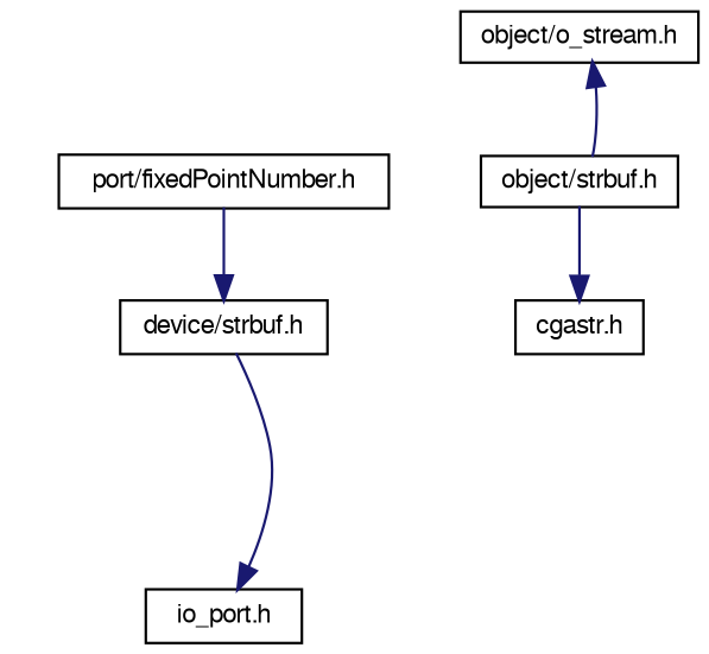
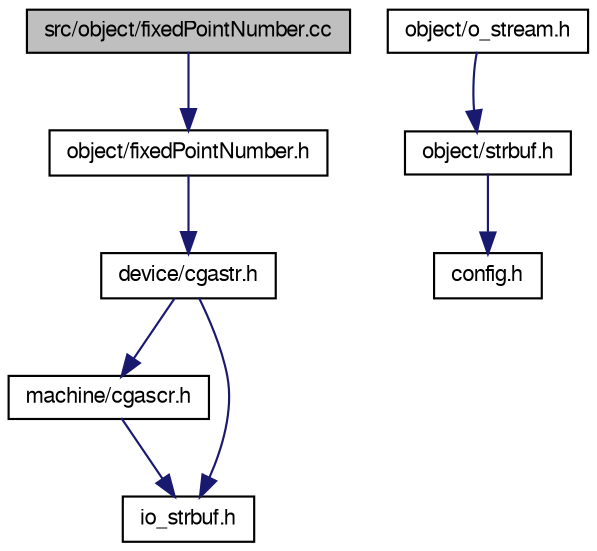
  digraph {
    node [color=black fontname=FreeSans fontsize=10 shape=record]
    edge [color=midnightblue fontname=FreeSans fontsize=10 labelfontname=FreeSans labelfontsize=10 style=solid]
-   n2 [height=0.2 label="port/fixedPointNumber.h" width=0.4]
-   n3 [height=0.2 label="device/strbuf.h" width=0.4]
-   n5 [height=0.2 label="io_port.h" width=0.4]
+   n1 [fillcolor=grey75 fontcolor=black height=0.2 label="src/object/fixedPointNumber.cc" style=filled width=0.4]
+   n2 [height=0.2 label="object/fixedPointNumber.h" width=0.4]
+   n3 [height=0.2 label="device/cgastr.h" width=0.4]
+   n4 [height=0.2 label="machine/cgascr.h" width=0.4]
+   n5 [height=0.2 label="io_strbuf.h" width=0.4]
    n6 [height=0.2 label="object/o_stream.h" width=0.4]
    n7 [height=0.2 label="object/strbuf.h" width=0.4]
-   n8 [height=0.2 label="cgastr.h" width=0.4]
+   n8 [height=0.2 label="config.h" width=0.4]
+   n1 -> n2
    n2 -> n3
+   n3 -> n4
    n3 -> n5
-   n7 -> n6
+   n4 -> n5
+   n6 -> n7
    n7 -> n8
  }
